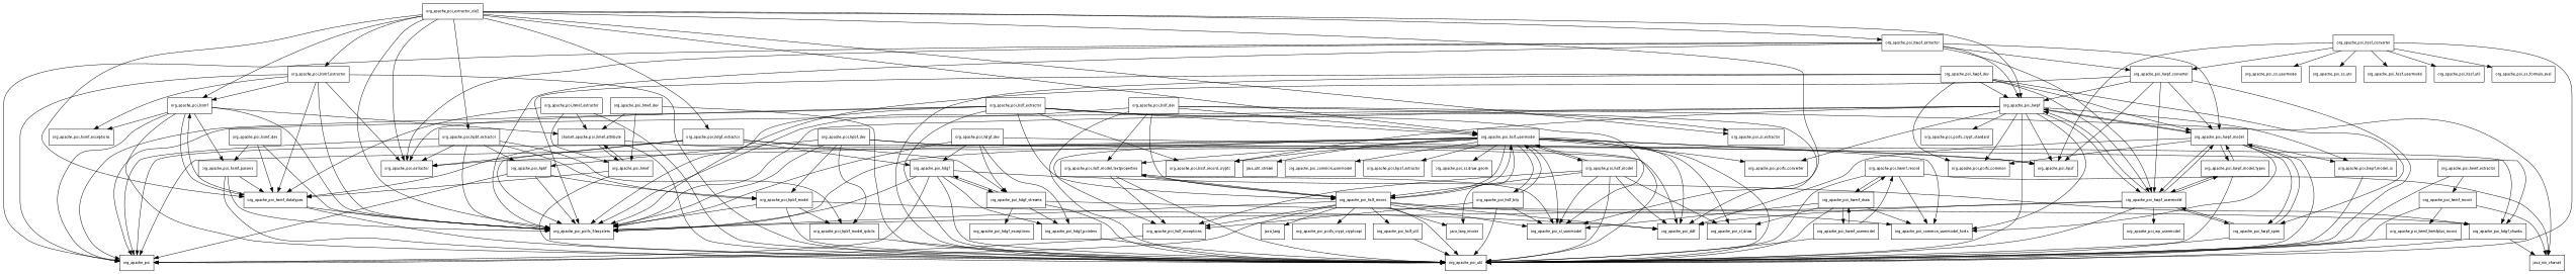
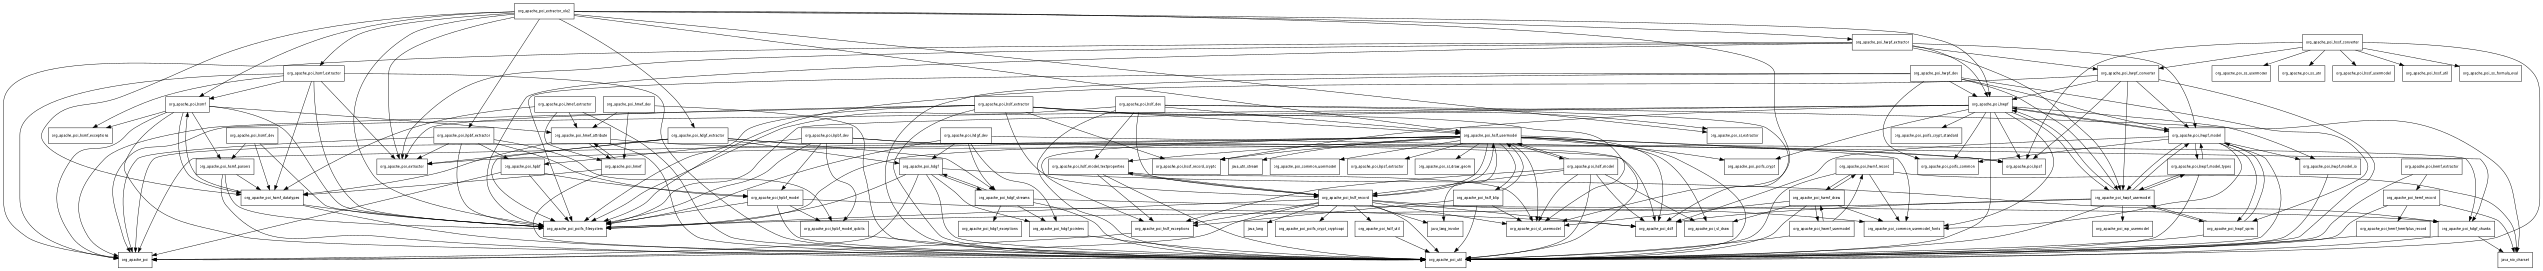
  digraph {
    fontname="Roboto Condensed"
    node [fontname="Roboto Condensed" fontsize=10.0 shape=box]
    edge [fontname="Roboto Condensed"]
    org_apache_poi_extractor_ole2
    org_apache_poi_extractor
    org_apache_poi_hdgf_extractor
    org_apache_poi_hpbf_extractor
    org_apache_poi_hslf_usermodel
    org_apache_poi_hsmf
    org_apache_poi_hsmf_datatypes
    org_apache_poi_hsmf_extractor
    org_apache_poi_hwpf
    org_apache_poi_hwpf_extractor
    org_apache_poi_poifs_filesystem
    org_apache_poi_sl_extractor
    org_apache_poi_sl_usermodel
    org_apache_poi_hdgf
    org_apache_poi
    org_apache_poi_hdgf_chunks
    org_apache_poi_hdgf_streams
    org_apache_poi_hpbf
    org_apache_poi_hpbf_model
    org_apache_poi_hpbf_model_qcbits
    org_apache_poi_util
    org_apache_poi_hpsf
    org_apache_poi_ddf
    org_apache_poi_hslf_blip
    org_apache_poi_hslf_exceptions
    org_apache_poi_hslf_model_textproperties
    org_apache_poi_hslf_record
    org_apache_poi_hssf_record_crypto
    org_apache_poi_hslf_model
    org_apache_poi_sl_draw
    java_lang_invoke
    org_apache_poi_common_usermodel_fonts
-   org_apache_poi_poifs_crypt [label=org_apache_poi_poifs_converter]
+   org_apache_poi_poifs_crypt
    java_util_stream
    org_apache_poi_common_usermodel
    org_apache_poi_hpsf_extractor
    org_apache_poi_sl_draw_geom
-   org_apache_poi_hmef_attribute [label=charset_apache_poi_hmef_attribute]
+   org_apache_poi_hmef_attribute
    org_apache_poi_hsmf_exceptions
    org_apache_poi_hsmf_parsers
    org_apache_poi_hwpf_model
    org_apache_poi_hwpf_model_io
    org_apache_poi_hwpf_usermodel
    org_apache_poi_poifs_common
    org_apache_poi_poifs_crypt_standard
    org_apache_poi_hwpf_converter
    org_apache_poi_hdgf_pointers
    java_nio_charset
    org_apache_poi_hdgf_exceptions
    java_lang
    org_apache_poi_hslf_util
    org_apache_poi_poifs_crypt_cryptoapi
    org_apache_poi_hmef
    org_apache_poi_hwpf_sprm
    org_apache_poi_hwpf_model_types
    org_apache_poi_wp_usermodel
    org_apache_poi_hdgf_dev
    org_apache_poi_hemf_extractor
    org_apache_poi_hemf_record
    org_apache_poi_hemf_hemfplus_record
    org_apache_poi_hmef_dev
    org_apache_poi_hmef_extractor
    org_apache_poi_hpbf_dev
    org_apache_poi_hslf_dev
    org_apache_poi_hslf_extractor
    org_apache_poi_hsmf_dev
    org_apache_poi_hssf_converter
    org_apache_poi_hssf_usermodel
    org_apache_poi_hssf_util
    org_apache_poi_ss_formula_eval
    org_apache_poi_ss_usermodel
    org_apache_poi_ss_util
    org_apache_poi_hwmf_draw
    org_apache_poi_hwmf_record
    org_apache_poi_hwmf_usermodel
    org_apache_poi_hwpf_dev
    org_apache_poi_extractor_ole2 -> org_apache_poi_extractor
    org_apache_poi_extractor_ole2 -> org_apache_poi_hdgf_extractor
    org_apache_poi_extractor_ole2 -> org_apache_poi_hpbf_extractor
    org_apache_poi_extractor_ole2 -> org_apache_poi_hslf_usermodel
    org_apache_poi_extractor_ole2 -> org_apache_poi_hsmf
    org_apache_poi_extractor_ole2 -> org_apache_poi_hsmf_datatypes
    org_apache_poi_extractor_ole2 -> org_apache_poi_hsmf_extractor
    org_apache_poi_extractor_ole2 -> org_apache_poi_hwpf
    org_apache_poi_extractor_ole2 -> org_apache_poi_hwpf_extractor
    org_apache_poi_extractor_ole2 -> org_apache_poi_poifs_filesystem
    org_apache_poi_extractor_ole2 -> org_apache_poi_sl_extractor
    org_apache_poi_extractor_ole2 -> org_apache_poi_sl_usermodel
    org_apache_poi_hdgf_extractor -> org_apache_poi_extractor
    org_apache_poi_hdgf_extractor -> org_apache_poi_poifs_filesystem
    org_apache_poi_hdgf_extractor -> org_apache_poi_hdgf
    org_apache_poi_hdgf_extractor -> org_apache_poi
    org_apache_poi_hdgf_extractor -> org_apache_poi_hdgf_chunks
    org_apache_poi_hdgf_extractor -> org_apache_poi_hdgf_streams
    org_apache_poi_hpbf_extractor -> org_apache_poi_extractor
    org_apache_poi_hpbf_extractor -> org_apache_poi_poifs_filesystem
    org_apache_poi_hpbf_extractor -> org_apache_poi
    org_apache_poi_hpbf_extractor -> org_apache_poi_hpbf
    org_apache_poi_hpbf_extractor -> org_apache_poi_hpbf_model
    org_apache_poi_hpbf_extractor -> org_apache_poi_hpbf_model_qcbits
    org_apache_poi_hslf_usermodel -> org_apache_poi_extractor
    org_apache_poi_hslf_usermodel -> org_apache_poi_poifs_filesystem
    org_apache_poi_hslf_usermodel -> org_apache_poi_sl_usermodel
    org_apache_poi_hslf_usermodel -> org_apache_poi
    org_apache_poi_hslf_usermodel -> org_apache_poi_util
    org_apache_poi_hslf_usermodel -> org_apache_poi_hpsf
    org_apache_poi_hslf_usermodel -> org_apache_poi_ddf
    org_apache_poi_hslf_usermodel -> org_apache_poi_hslf_blip
    org_apache_poi_hslf_usermodel -> org_apache_poi_hslf_exceptions
    org_apache_poi_hslf_usermodel -> org_apache_poi_hslf_model_textproperties
    org_apache_poi_hslf_usermodel -> org_apache_poi_hslf_record
    org_apache_poi_hslf_usermodel -> org_apache_poi_hssf_record_crypto
    org_apache_poi_hslf_usermodel -> org_apache_poi_hslf_model
    org_apache_poi_hslf_usermodel -> org_apache_poi_sl_draw
    org_apache_poi_hslf_usermodel -> java_lang_invoke
    org_apache_poi_hslf_usermodel -> org_apache_poi_common_usermodel_fonts
    org_apache_poi_hslf_usermodel -> org_apache_poi_poifs_crypt
    org_apache_poi_hslf_usermodel -> java_util_stream
    org_apache_poi_hslf_usermodel -> org_apache_poi_common_usermodel
    org_apache_poi_hslf_usermodel -> org_apache_poi_hpsf_extractor
    org_apache_poi_hslf_usermodel -> org_apache_poi_sl_draw_geom
    org_apache_poi_hsmf -> org_apache_poi_hsmf_datatypes
    org_apache_poi_hsmf -> org_apache_poi_poifs_filesystem
    org_apache_poi_hsmf -> org_apache_poi
    org_apache_poi_hsmf -> org_apache_poi_util
    org_apache_poi_hsmf -> org_apache_poi_hmef_attribute
    org_apache_poi_hsmf -> org_apache_poi_hsmf_exceptions
    org_apache_poi_hsmf -> org_apache_poi_hsmf_parsers
    org_apache_poi_hsmf_datatypes -> org_apache_poi_hsmf
    org_apache_poi_hsmf_datatypes -> org_apache_poi_poifs_filesystem
    org_apache_poi_hsmf_datatypes -> org_apache_poi_util
    org_apache_poi_hsmf_extractor -> org_apache_poi_extractor
    org_apache_poi_hsmf_extractor -> org_apache_poi_hsmf
    org_apache_poi_hsmf_extractor -> org_apache_poi_hsmf_datatypes
    org_apache_poi_hsmf_extractor -> org_apache_poi_poifs_filesystem
    org_apache_poi_hsmf_extractor -> org_apache_poi
    org_apache_poi_hsmf_extractor -> org_apache_poi_util
    org_apache_poi_hsmf_extractor -> org_apache_poi_hsmf_exceptions
    org_apache_poi_hwpf -> org_apache_poi_poifs_filesystem
    org_apache_poi_hwpf -> org_apache_poi
    org_apache_poi_hwpf -> org_apache_poi_util
    org_apache_poi_hwpf -> org_apache_poi_hpsf
    org_apache_poi_hwpf -> org_apache_poi_hssf_record_crypto
    org_apache_poi_hwpf -> org_apache_poi_common_usermodel_fonts
    org_apache_poi_hwpf -> org_apache_poi_poifs_crypt
    org_apache_poi_hwpf -> org_apache_poi_hwpf_model
    org_apache_poi_hwpf -> org_apache_poi_hwpf_model_io
    org_apache_poi_hwpf -> org_apache_poi_hwpf_usermodel
    org_apache_poi_hwpf -> org_apache_poi_poifs_common
    org_apache_poi_hwpf -> org_apache_poi_poifs_crypt_standard
    org_apache_poi_hwpf_extractor -> org_apache_poi_extractor
    org_apache_poi_hwpf_extractor -> org_apache_poi_hwpf
    org_apache_poi_hwpf_extractor -> org_apache_poi_poifs_filesystem
    org_apache_poi_hwpf_extractor -> org_apache_poi
    org_apache_poi_hwpf_extractor -> org_apache_poi_hwpf_model
    org_apache_poi_hwpf_extractor -> org_apache_poi_hwpf_usermodel
    org_apache_poi_hwpf_extractor -> org_apache_poi_hwpf_converter
    org_apache_poi_hdgf -> org_apache_poi_poifs_filesystem
    org_apache_poi_hdgf -> org_apache_poi
    org_apache_poi_hdgf -> org_apache_poi_hdgf_chunks
    org_apache_poi_hdgf -> org_apache_poi_hdgf_streams
    org_apache_poi_hdgf -> org_apache_poi_util
    org_apache_poi_hdgf -> org_apache_poi_hdgf_pointers
    org_apache_poi_hdgf_chunks -> org_apache_poi_util
    org_apache_poi_hdgf_chunks -> java_nio_charset
    org_apache_poi_hdgf_streams -> org_apache_poi_hdgf
    org_apache_poi_hdgf_streams -> org_apache_poi_hdgf_chunks
    org_apache_poi_hdgf_streams -> org_apache_poi_util
    org_apache_poi_hdgf_streams -> org_apache_poi_hdgf_pointers
    org_apache_poi_hdgf_streams -> org_apache_poi_hdgf_exceptions
    org_apache_poi_hpbf -> org_apache_poi_poifs_filesystem
    org_apache_poi_hpbf -> org_apache_poi
    org_apache_poi_hpbf -> org_apache_poi_hpbf_model
    org_apache_poi_hpbf_model -> org_apache_poi_poifs_filesystem
    org_apache_poi_hpbf_model -> org_apache_poi_hpbf_model_qcbits
    org_apache_poi_hpbf_model -> org_apache_poi_util
    org_apache_poi_hpbf_model -> org_apache_poi_ddf
    org_apache_poi_hpbf_model_qcbits -> org_apache_poi_util
    org_apache_poi_hslf_blip -> org_apache_poi_hslf_usermodel
    org_apache_poi_hslf_blip -> org_apache_poi_sl_usermodel
    org_apache_poi_hslf_blip -> org_apache_poi_util
    org_apache_poi_hslf_blip -> org_apache_poi_hslf_exceptions
    org_apache_poi_hslf_exceptions -> org_apache_poi
    org_apache_poi_hslf_model_textproperties -> org_apache_poi_sl_usermodel
    org_apache_poi_hslf_model_textproperties -> org_apache_poi_util
    org_apache_poi_hslf_model_textproperties -> org_apache_poi_hslf_exceptions
    org_apache_poi_hslf_model_textproperties -> org_apache_poi_hslf_record
    org_apache_poi_hslf_record -> org_apache_poi_hslf_usermodel
    org_apache_poi_hslf_record -> org_apache_poi_poifs_filesystem
    org_apache_poi_hslf_record -> org_apache_poi_sl_usermodel
    org_apache_poi_hslf_record -> org_apache_poi
    org_apache_poi_hslf_record -> org_apache_poi_util
    org_apache_poi_hslf_record -> org_apache_poi_ddf
    org_apache_poi_hslf_record -> org_apache_poi_hslf_exceptions
    org_apache_poi_hslf_record -> org_apache_poi_hslf_model_textproperties
    org_apache_poi_hslf_record -> java_lang_invoke
    org_apache_poi_hslf_record -> org_apache_poi_common_usermodel_fonts
    org_apache_poi_hslf_record -> java_lang
    org_apache_poi_hslf_record -> org_apache_poi_hslf_util
    org_apache_poi_hslf_record -> org_apache_poi_poifs_crypt_cryptoapi
    org_apache_poi_hslf_model -> org_apache_poi_hslf_usermodel
    org_apache_poi_hslf_model -> org_apache_poi_sl_usermodel
    org_apache_poi_hslf_model -> org_apache_poi_util
    org_apache_poi_hslf_model -> org_apache_poi_ddf
    org_apache_poi_hslf_model -> org_apache_poi_hslf_exceptions
    org_apache_poi_hslf_model -> org_apache_poi_hslf_record
    org_apache_poi_hslf_model -> org_apache_poi_sl_draw
    org_apache_poi_hmef_attribute -> org_apache_poi_hsmf_datatypes
    org_apache_poi_hmef_attribute -> org_apache_poi_util
    org_apache_poi_hmef_attribute -> org_apache_poi_hpsf
    org_apache_poi_hmef_attribute -> org_apache_poi_hmef
    org_apache_poi_hsmf_parsers -> org_apache_poi_hsmf_datatypes
    org_apache_poi_hsmf_parsers -> org_apache_poi_poifs_filesystem
    org_apache_poi_hsmf_parsers -> org_apache_poi_util
    org_apache_poi_hwpf_model -> org_apache_poi_hwpf
    org_apache_poi_hwpf_model -> org_apache_poi_util
    org_apache_poi_hwpf_model -> org_apache_poi_ddf
    org_apache_poi_hwpf_model -> org_apache_poi_common_usermodel_fonts
    org_apache_poi_hwpf_model -> org_apache_poi_hwpf_model_io
    org_apache_poi_hwpf_model -> org_apache_poi_hwpf_usermodel
    org_apache_poi_hwpf_model -> org_apache_poi_poifs_common
    org_apache_poi_hwpf_model -> org_apache_poi_hwpf_sprm
    org_apache_poi_hwpf_model -> org_apache_poi_hwpf_model_types
    org_apache_poi_hwpf_model_io -> org_apache_poi_util
    org_apache_poi_hwpf_usermodel -> org_apache_poi_hwpf
    org_apache_poi_hwpf_usermodel -> org_apache_poi_poifs_filesystem
    org_apache_poi_hwpf_usermodel -> org_apache_poi_util
    org_apache_poi_hwpf_usermodel -> org_apache_poi_ddf
    org_apache_poi_hwpf_usermodel -> org_apache_poi_hwpf_model
    org_apache_poi_hwpf_usermodel -> org_apache_poi_hwpf_sprm
    org_apache_poi_hwpf_usermodel -> org_apache_poi_hwpf_model_types
    org_apache_poi_hwpf_usermodel -> org_apache_poi_wp_usermodel
    org_apache_poi_hwpf_converter -> org_apache_poi_hwpf
    org_apache_poi_hwpf_converter -> org_apache_poi_poifs_filesystem
    org_apache_poi_hwpf_converter -> org_apache_poi_util
    org_apache_poi_hwpf_converter -> org_apache_poi_hpsf
    org_apache_poi_hwpf_converter -> org_apache_poi_hwpf_model
    org_apache_poi_hwpf_converter -> org_apache_poi_hwpf_usermodel
    org_apache_poi_hdgf_pointers -> org_apache_poi_util
    org_apache_poi_hslf_util -> org_apache_poi_util
    org_apache_poi_hmef -> org_apache_poi_hsmf_datatypes
    org_apache_poi_hmef -> org_apache_poi_util
    org_apache_poi_hmef -> org_apache_poi_hmef_attribute
    org_apache_poi_hwpf_sprm -> org_apache_poi_util
    org_apache_poi_hwpf_sprm -> org_apache_poi_hwpf_model
    org_apache_poi_hwpf_sprm -> org_apache_poi_hwpf_usermodel
    org_apache_poi_hwpf_model_types -> org_apache_poi_util
    org_apache_poi_hwpf_model_types -> org_apache_poi_hwpf_model
    org_apache_poi_hwpf_model_types -> org_apache_poi_hwpf_usermodel
    org_apache_poi_hdgf_dev -> org_apache_poi_poifs_filesystem
    org_apache_poi_hdgf_dev -> org_apache_poi_hdgf
    org_apache_poi_hdgf_dev -> org_apache_poi_hdgf_chunks
    org_apache_poi_hdgf_dev -> org_apache_poi_hdgf_streams
    org_apache_poi_hdgf_dev -> org_apache_poi_hdgf_pointers
    org_apache_poi_hemf_extractor -> org_apache_poi_util
    org_apache_poi_hemf_extractor -> org_apache_poi_hemf_record
    org_apache_poi_hemf_record -> org_apache_poi_util
    org_apache_poi_hemf_record -> java_nio_charset
    org_apache_poi_hemf_record -> org_apache_poi_hemf_hemfplus_record
    org_apache_poi_hemf_hemfplus_record -> org_apache_poi_util
    org_apache_poi_hmef_dev -> org_apache_poi_util
    org_apache_poi_hmef_dev -> org_apache_poi_hmef_attribute
    org_apache_poi_hmef_dev -> org_apache_poi_hmef
    org_apache_poi_hmef_extractor -> org_apache_poi_hsmf_datatypes
    org_apache_poi_hmef_extractor -> org_apache_poi_util
    org_apache_poi_hmef_extractor -> org_apache_poi_hmef_attribute
    org_apache_poi_hmef_extractor -> org_apache_poi_hmef
    org_apache_poi_hpbf_dev -> org_apache_poi_poifs_filesystem
    org_apache_poi_hpbf_dev -> org_apache_poi_hpbf
    org_apache_poi_hpbf_dev -> org_apache_poi_hpbf_model
    org_apache_poi_hpbf_dev -> org_apache_poi_hpbf_model_qcbits
    org_apache_poi_hpbf_dev -> org_apache_poi_util
    org_apache_poi_hpbf_dev -> org_apache_poi_ddf
    org_apache_poi_hslf_dev -> org_apache_poi_hslf_usermodel
    org_apache_poi_hslf_dev -> org_apache_poi_poifs_filesystem
    org_apache_poi_hslf_dev -> org_apache_poi_util
    org_apache_poi_hslf_dev -> org_apache_poi_ddf
    org_apache_poi_hslf_dev -> org_apache_poi_hslf_model_textproperties
    org_apache_poi_hslf_dev -> org_apache_poi_hslf_record
    org_apache_poi_hslf_dev -> java_nio_charset
    org_apache_poi_hslf_extractor -> org_apache_poi_extractor
    org_apache_poi_hslf_extractor -> org_apache_poi_hslf_usermodel
    org_apache_poi_hslf_extractor -> org_apache_poi_poifs_filesystem
    org_apache_poi_hslf_extractor -> org_apache_poi_sl_extractor
    org_apache_poi_hslf_extractor -> org_apache_poi_sl_usermodel
    org_apache_poi_hslf_extractor -> org_apache_poi
    org_apache_poi_hslf_extractor -> org_apache_poi_util
    org_apache_poi_hslf_extractor -> org_apache_poi_hslf_record
    org_apache_poi_hslf_extractor -> org_apache_poi_hssf_record_crypto
    org_apache_poi_hsmf_dev -> org_apache_poi_hsmf_datatypes
    org_apache_poi_hsmf_dev -> org_apache_poi_poifs_filesystem
    org_apache_poi_hsmf_dev -> org_apache_poi_hsmf_parsers
    org_apache_poi_hssf_converter -> org_apache_poi_util
    org_apache_poi_hssf_converter -> org_apache_poi_hpsf
    org_apache_poi_hssf_converter -> org_apache_poi_hwpf_converter
    org_apache_poi_hssf_converter -> org_apache_poi_hssf_usermodel
    org_apache_poi_hssf_converter -> org_apache_poi_hssf_util
    org_apache_poi_hssf_converter -> org_apache_poi_ss_formula_eval
    org_apache_poi_hssf_converter -> org_apache_poi_ss_usermodel
    org_apache_poi_hssf_converter -> org_apache_poi_ss_util
    org_apache_poi_hwmf_draw -> org_apache_poi_sl_usermodel
    org_apache_poi_hwmf_draw -> org_apache_poi_util
    org_apache_poi_hwmf_draw -> org_apache_poi_sl_draw
    org_apache_poi_hwmf_draw -> org_apache_poi_common_usermodel_fonts
    org_apache_poi_hwmf_draw -> org_apache_poi_hwmf_record
    org_apache_poi_hwmf_draw -> org_apache_poi_hwmf_usermodel
    org_apache_poi_hwmf_record -> org_apache_poi_util
    org_apache_poi_hwmf_record -> org_apache_poi_common_usermodel_fonts
    org_apache_poi_hwmf_record -> java_nio_charset
    org_apache_poi_hwmf_record -> org_apache_poi_hwmf_draw
    org_apache_poi_hwmf_usermodel -> org_apache_poi_util
    org_apache_poi_hwmf_usermodel -> org_apache_poi_hwmf_draw
    org_apache_poi_hwmf_usermodel -> org_apache_poi_hwmf_record
    org_apache_poi_hwpf_dev -> org_apache_poi_hwpf
    org_apache_poi_hwpf_dev -> org_apache_poi_poifs_filesystem
    org_apache_poi_hwpf_dev -> org_apache_poi_util
    org_apache_poi_hwpf_dev -> org_apache_poi_hwpf_model
    org_apache_poi_hwpf_dev -> org_apache_poi_hwpf_usermodel
    org_apache_poi_hwpf_dev -> org_apache_poi_poifs_common
    org_apache_poi_hwpf_dev -> org_apache_poi_hwpf_sprm
  }
